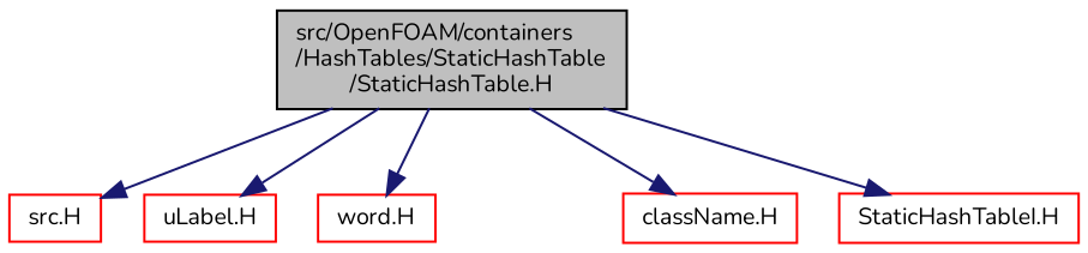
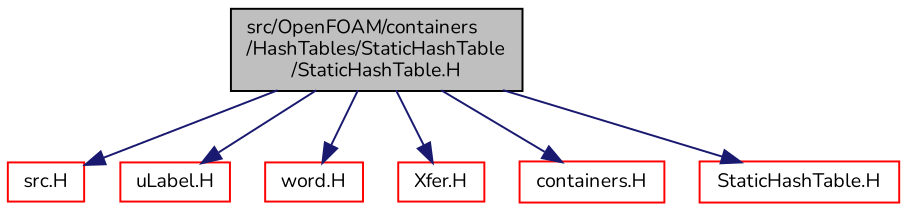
  digraph {
    fontname=Nunito
    node [color=red fontname=Nunito fontsize=10 shape=record]
    edge [color=midnightblue fontname=Nunito fontsize=10 labelfontname=FreeSans labelfontsize=10 style=solid]
    n1 [color=black fillcolor=grey75 fontcolor=black height=0.2 label="src/OpenFOAM/containers\l/HashTables/StaticHashTable\l/StaticHashTable.H" style=filled width=0.4]
    n2 [height=0.2 label="src.H" width=0.4]
    n3 [height=0.2 label="uLabel.H" width=0.4]
    n4 [height=0.2 label="word.H" width=0.4]
-   n6 [height=0.2 label="className.H" width=0.4]
-   n7 [height=0.2 label="StaticHashTableI.H" width=0.4]
+   n5 [height=0.2 label="Xfer.H" width=0.4]
+   n6 [height=0.2 label="containers.H" width=0.4]
+   n7 [height=0.2 label="StaticHashTable.H" width=0.4]
    n1 -> n2
    n1 -> n3
    n1 -> n4
+   n1 -> n5
    n1 -> n6
    n1 -> n7
  }
